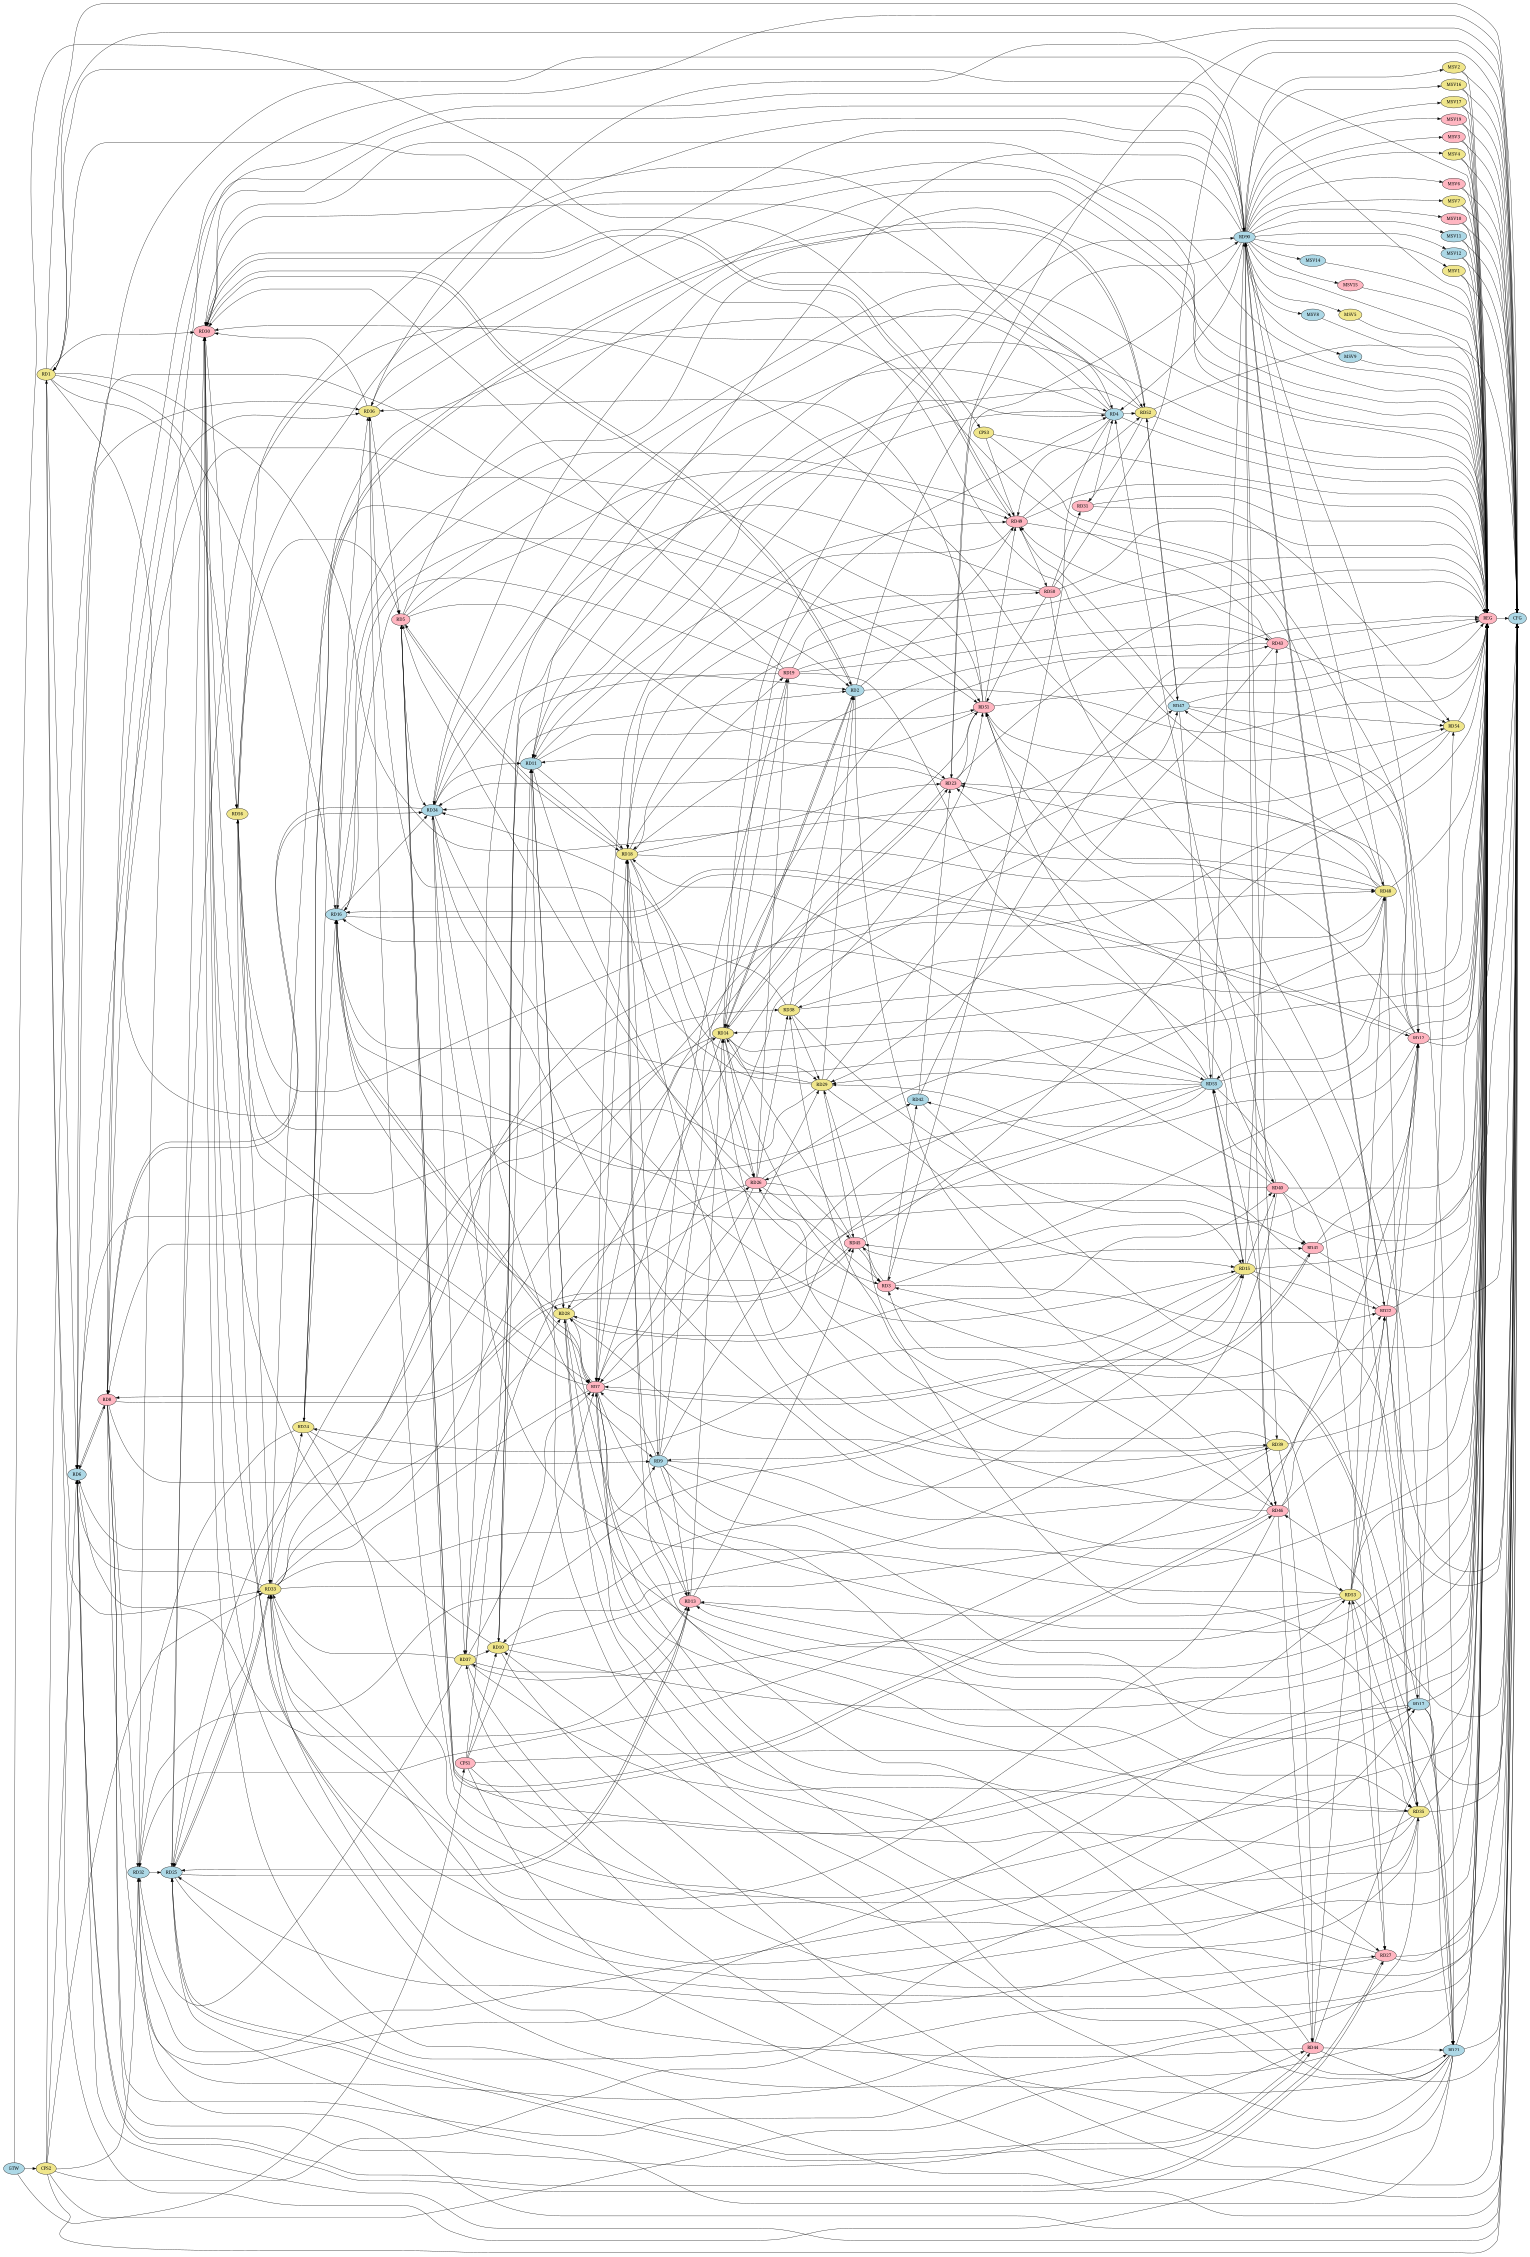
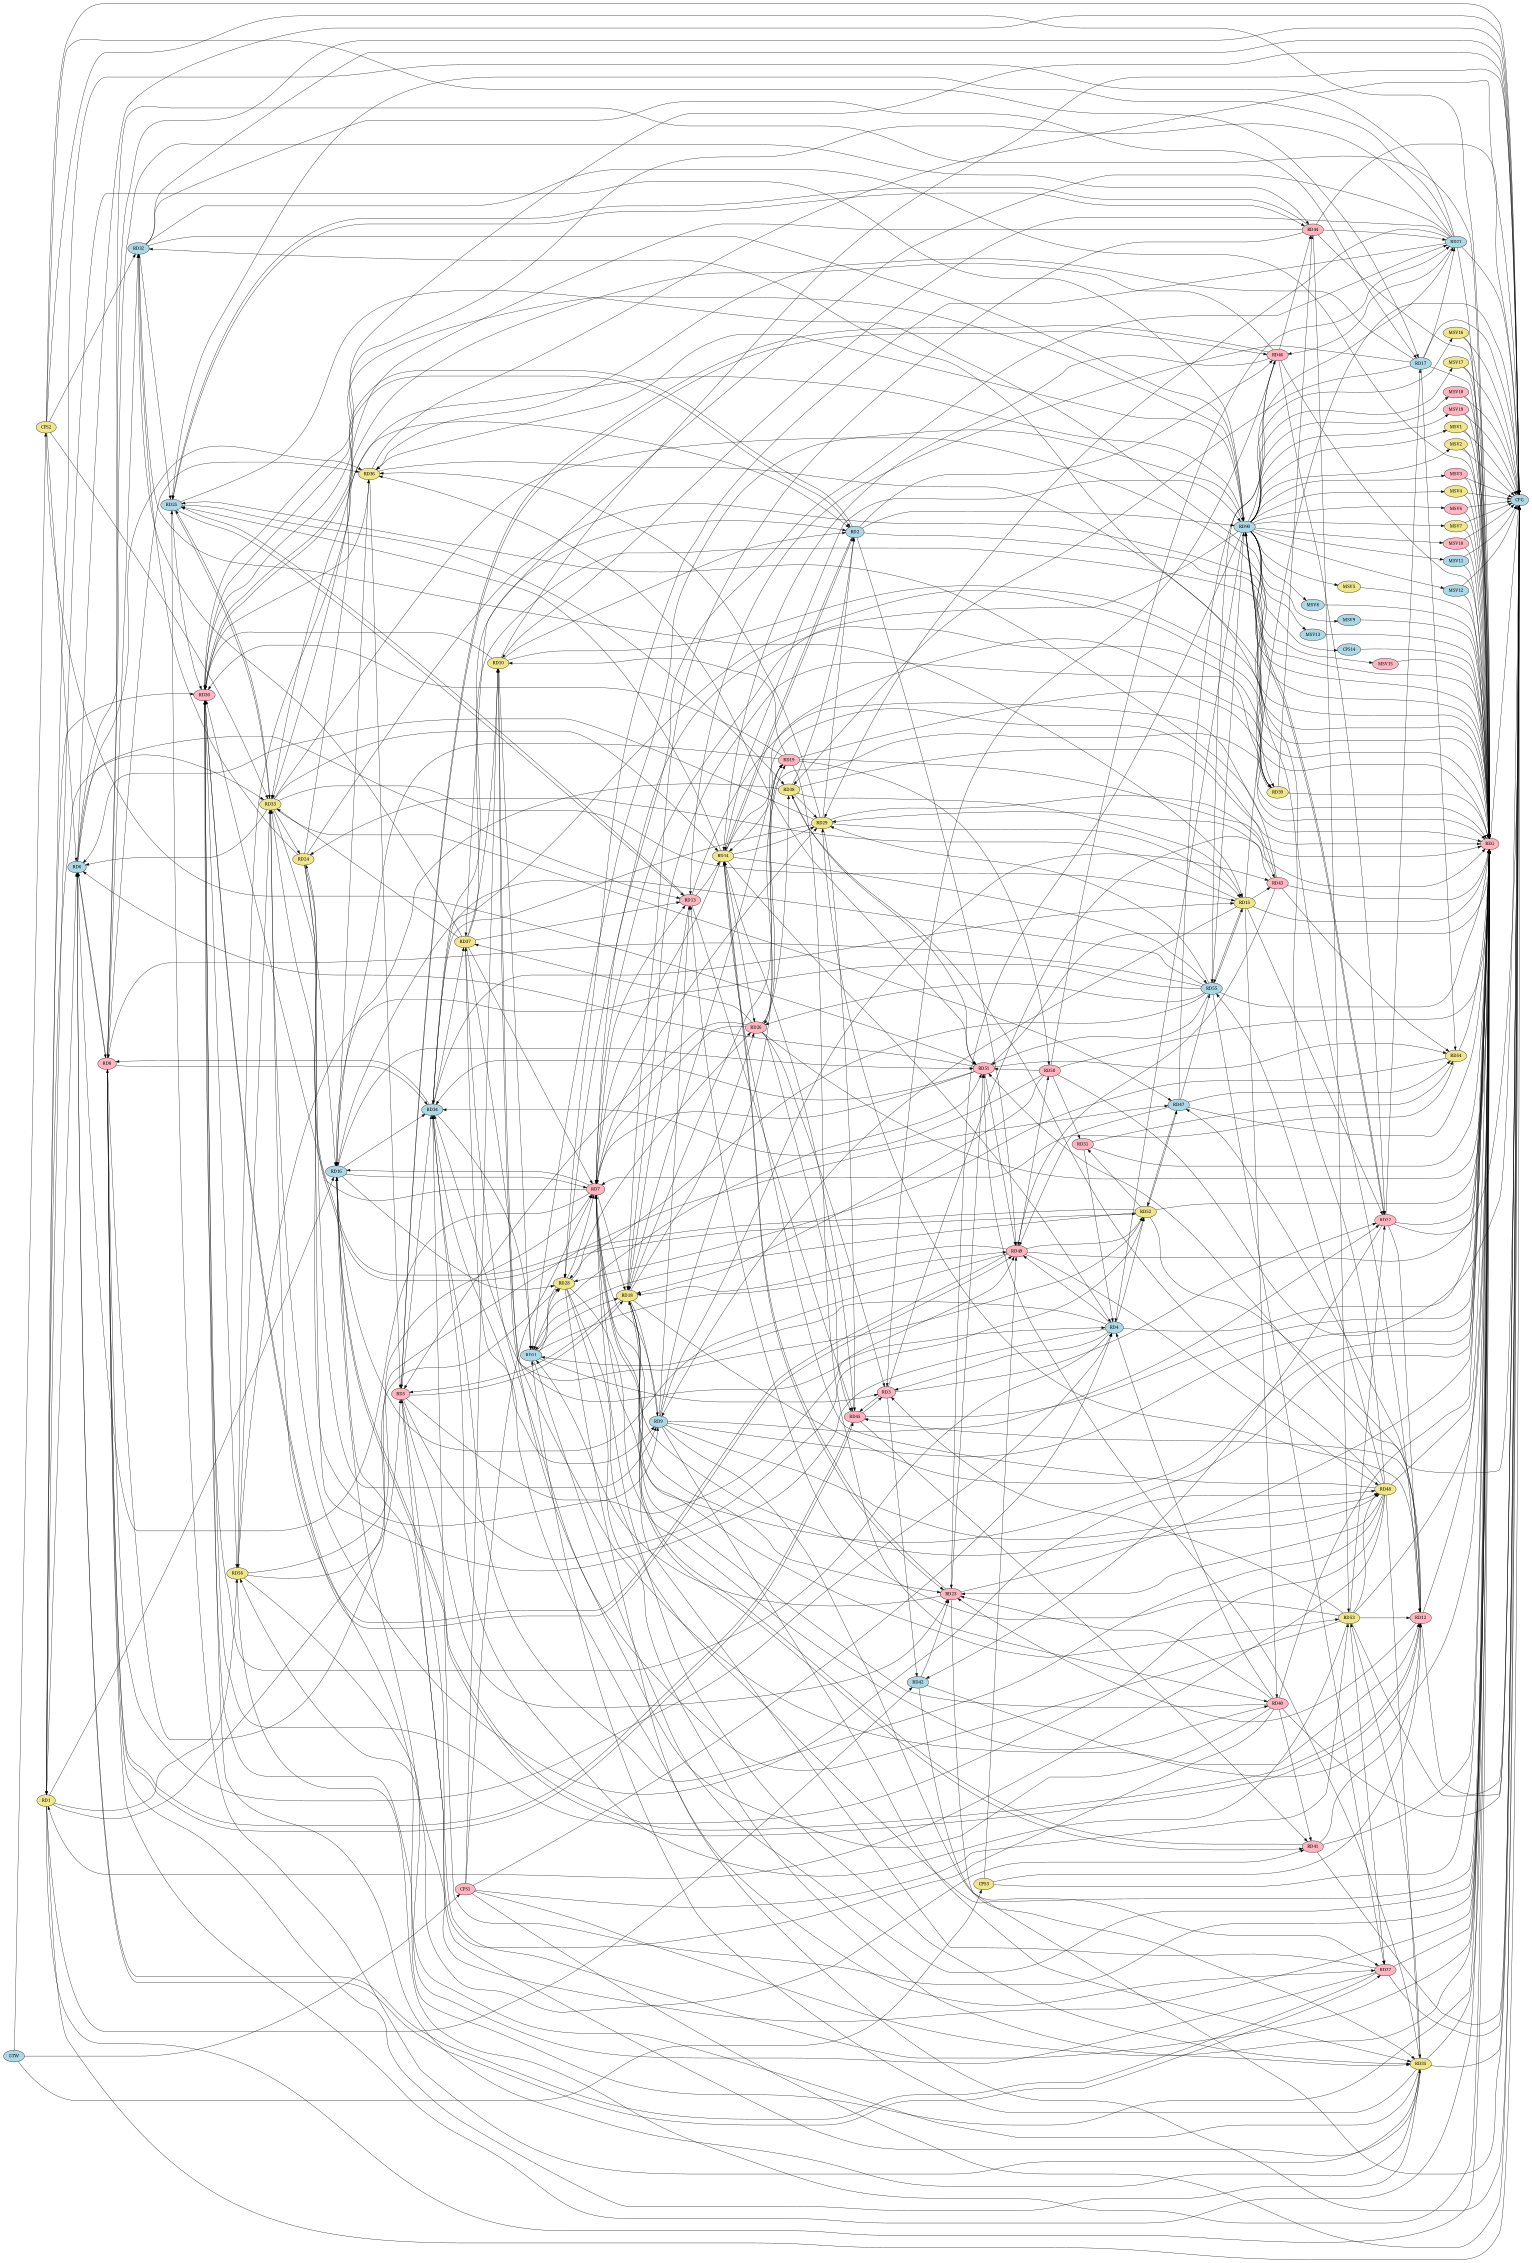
  strict digraph {
    fontname="Noto Serif"
    rankdir=LR
    node [fillcolor=lightpink fontname="Noto Serif" style=filled]
    edge [fontname="Noto Serif"]
    n1 [fillcolor=khaki label=RD1]
    n2 [fillcolor=lightblue label=RD6]
    n3 [fillcolor=lightblue label=RD16]
    n4 [label=RD30]
    n5 [fillcolor=khaki label=RD33]
    n6 [fillcolor=lightblue label=RD42]
    n7 [fillcolor=lightblue label=RD47]
    n8 [fillcolor=khaki label=RD56]
    n9 [label=REG]
    n10 [fillcolor=lightblue label=CFG]
    n11 [label=RD8]
    n12 [label=RD13]
    n13 [label=RD27]
    n14 [fillcolor=khaki label=RD36]
    n15 [fillcolor=lightblue label=RD34]
    n16 [label=RD7]
    n17 [fillcolor=khaki label=RD28]
    n18 [label=RD12]
    n19 [label=RD51]
    n20 [fillcolor=lightblue label=RD2]
    n21 [label=RD49]
    n22 [fillcolor=khaki label=RD14]
    n23 [fillcolor=lightblue label=RD9]
    n24 [fillcolor=khaki label=RD48]
    n25 [fillcolor=lightblue label=RD25]
    n26 [fillcolor=khaki label=RD15]
    n27 [fillcolor=khaki label=RD24]
    n28 [label=RD23]
    n29 [fillcolor=khaki label=RD35]
    n30 [fillcolor=khaki label=RD52]
    n31 [fillcolor=lightblue label=RD21]
    n32 [fillcolor=lightblue label=RD55]
    n33 [fillcolor=khaki label=RD54]
    n34 [fillcolor=lightblue label=RD90]
    n35 [label=RD5]
    n36 [label=RD41]
    n37 [label=RD46]
    n38 [fillcolor=lightblue label=RD4]
    n39 [fillcolor=khaki label=RD29]
    n40 [label=RD26]
    n41 [label=RD22]
    n42 [fillcolor=lightblue label=RD11]
    n43 [fillcolor=khaki label=RD39]
    n44 [fillcolor=khaki label=MSV1]
    n45 [fillcolor=khaki label=MSV2]
    n46 [label=MSV3]
    n47 [fillcolor=khaki label=MSV4]
    n48 [fillcolor=khaki label=MSV5]
    n49 [label=MSV6]
    n50 [fillcolor=khaki label=MSV7]
    n51 [fillcolor=lightblue label=MSV8]
    n52 [fillcolor=lightblue label=MSV9]
    n53 [label=MSV10]
    n54 [fillcolor=lightblue label=MSV11]
    n55 [fillcolor=lightblue label=MSV12]
-   n57 [fillcolor=lightblue label=MSV14]
+   n56 [fillcolor=lightblue label=MSV13]
+   n57 [fillcolor=lightblue label=CPS14]
    n58 [label=MSV15]
    n59 [fillcolor=khaki label=MSV16]
    n60 [fillcolor=khaki label=MSV17]
+   n61 [label=MSV18]
    n62 [label=MSV19]
    n63 [label=RD3]
    n64 [label=RD44]
    n65 [fillcolor=khaki label=RD18]
    n66 [label=RD50]
    n67 [label=RD45]
    n68 [fillcolor=lightblue label=RD17]
    n69 [label=RD31]
    n70 [label=RD19]
    n71 [fillcolor=khaki label=RD53]
    n72 [fillcolor=khaki label=RD37]
    n73 [fillcolor=lightblue label=RD32]
    n74 [fillcolor=khaki label=RD10]
    n75 [label=RD40]
    n76 [label=RD43]
    n77 [fillcolor=khaki label=RD38]
    n78 [label=CPS1]
    n79 [fillcolor=khaki label=CPS2]
    n80 [fillcolor=khaki label=CPS3]
    n81 [fillcolor=lightblue label=GTW]
    n1 -> n2
    n1 -> n3
    n1 -> n4
    n1 -> n5
    n1 -> n6
    n1 -> n7
    n1 -> n8
    n1 -> n9
    n1 -> n10
    n2 -> n9
    n2 -> n10
    n2 -> n11
    n2 -> n12
    n2 -> n13
    n2 -> n14
    n3 -> n9
    n3 -> n14
    n3 -> n15
    n3 -> n16
    n3 -> n17
    n3 -> n18
    n3 -> n19
    n4 -> n8
    n4 -> n9
    n4 -> n10
    n4 -> n20
    n4 -> n21
    n5 -> n2
    n5 -> n7
    n5 -> n9
    n5 -> n22
    n5 -> n23
    n5 -> n24
    n5 -> n25
    n5 -> n26
    n5 -> n27
    n6 -> n9
    n6 -> n28
    n6 -> n29
    n7 -> n9
    n7 -> n21
    n7 -> n30
    n7 -> n31
    n7 -> n32
    n7 -> n33
    n8 -> n5
    n8 -> n9
    n8 -> n16
    n8 -> n34
    n8 -> n35
    n8 -> n36
    n9 -> n10
    n11 -> n2
    n11 -> n9
    n11 -> n10
    n11 -> n14
    n11 -> n15
    n11 -> n17
    n11 -> n29
    n11 -> n38
    n11 -> n64
    n11 -> n67
    n11 -> n73
    n12 -> n9
    n12 -> n22
    n12 -> n25
    n12 -> n65
    n12 -> n67
    n13 -> n2
    n13 -> n8
    n13 -> n9
    n13 -> n10
    n13 -> n16
    n14 -> n4
    n14 -> n9
    n14 -> n10
    n14 -> n35
    n15 -> n9
    n15 -> n11
    n15 -> n20
    n15 -> n23
    n15 -> n26
    n15 -> n42
    n15 -> n43
    n15 -> n72
    n16 -> n2
    n16 -> n3
    n16 -> n4
    n16 -> n9
    n16 -> n12
    n16 -> n29
    n16 -> n31
    n16 -> n36
    n16 -> n39
    n16 -> n65
    n17 -> n9
    n17 -> n10
    n17 -> n16
    n17 -> n29
    n17 -> n40
    n17 -> n42
    n17 -> n75
    n18 -> n3
    n18 -> n7
    n18 -> n9
    n18 -> n10
    n18 -> n19
    n18 -> n28
    n18 -> n39
    n18 -> n67
    n19 -> n2
    n19 -> n9
    n19 -> n14
    n19 -> n15
    n19 -> n16
    n19 -> n21
    n19 -> n33
    n20 -> n4
    n20 -> n9
    n20 -> n21
    n20 -> n22
    n20 -> n34
    n20 -> n37
    n21 -> n3
    n21 -> n4
    n21 -> n9
    n21 -> n24
    n21 -> n30
    n21 -> n65
    n21 -> n66
    n22 -> n9
    n22 -> n16
    n22 -> n20
    n22 -> n25
    n22 -> n28
    n22 -> n32
    n22 -> n34
    n22 -> n38
    n22 -> n39
    n22 -> n40
    n23 -> n9
    n23 -> n12
    n23 -> n13
    n23 -> n16
    n23 -> n24
    n23 -> n29
    n23 -> n41
    n23 -> n70
    n23 -> n76
    n24 -> n1
    n24 -> n4
    n24 -> n9
    n24 -> n15
    n24 -> n22
    n24 -> n28
    n24 -> n29
    n24 -> n32
    n24 -> n34
    n24 -> n77
    n25 -> n4
    n25 -> n5
    n25 -> n9
    n25 -> n12
    n25 -> n64
    n25 -> n77
    n26 -> n9
    n26 -> n10
    n26 -> n23
    n26 -> n27
    n26 -> n32
    n26 -> n41
    n26 -> n75
    n26 -> n76
    n27 -> n3
    n27 -> n9
    n27 -> n20
    n27 -> n23
    n27 -> n30
    n27 -> n73
    n28 -> n9
    n28 -> n10
    n28 -> n19
    n28 -> n22
    n28 -> n42
    n29 -> n4
    n29 -> n5
    n29 -> n9
    n29 -> n10
    n29 -> n19
    n29 -> n25
    n29 -> n35
    n29 -> n42
    n29 -> n71
    n30 -> n7
    n30 -> n9
    n30 -> n10
    n30 -> n15
    n30 -> n27
    n30 -> n42
    n30 -> n69
    n31 -> n1
    n31 -> n4
    n31 -> n9
    n31 -> n10
    n31 -> n17
    n31 -> n25
    n31 -> n37
    n31 -> n39
    n31 -> n72
    n31 -> n74
    n32 -> n3
    n32 -> n8
    n32 -> n9
    n32 -> n11
    n32 -> n13
    n32 -> n17
    n32 -> n19
    n32 -> n26
    n32 -> n34
    n32 -> n39
    n32 -> n40
    n33 -> n9
    n33 -> n16
    n33 -> n17
    n34 -> n1
    n34 -> n4
    n34 -> n9
    n34 -> n14
    n34 -> n16
    n34 -> n18
    n34 -> n28
    n34 -> n37
    n34 -> n38
    n34 -> n41
    n34 -> n42
    n34 -> n43
    n34 -> n44
    n34 -> n45
    n34 -> n46
    n34 -> n47
    n34 -> n48
    n34 -> n49
    n34 -> n50
    n34 -> n51
    n34 -> n52
    n34 -> n53
    n34 -> n54
    n34 -> n55
+   n34 -> n56
    n34 -> n57
    n34 -> n58
    n34 -> n59
    n34 -> n60
+   n34 -> n61
    n34 -> n62
    n35 -> n9
    n35 -> n15
    n35 -> n21
    n35 -> n28
    n35 -> n30
    n35 -> n37
    n35 -> n65
    n36 -> n9
    n36 -> n10
    n36 -> n16
    n36 -> n18
    n37 -> n5
    n37 -> n9
    n37 -> n22
    n37 -> n32
    n37 -> n35
    n37 -> n41
    n37 -> n63
    n37 -> n64
    n38 -> n4
    n38 -> n5
    n38 -> n9
    n38 -> n21
    n38 -> n30
    n38 -> n42
    n38 -> n63
    n39 -> n2
    n39 -> n9
    n39 -> n14
    n39 -> n15
    n39 -> n20
    n39 -> n26
    n39 -> n67
    n40 -> n9
    n40 -> n16
    n40 -> n35
    n40 -> n63
    n40 -> n67
    n40 -> n70
    n40 -> n72
    n40 -> n77
    n41 -> n6
    n41 -> n9
    n41 -> n10
    n41 -> n18
    n41 -> n34
    n41 -> n68
    n42 -> n9
    n42 -> n17
    n42 -> n19
    n42 -> n21
    n42 -> n63
    n42 -> n65
    n43 -> n9
    n43 -> n17
    n43 -> n40
    n43 -> n64
    n43 -> n73
    n44 -> n9
    n44 -> n10
    n45 -> n9
    n45 -> n10
    n46 -> n9
    n46 -> n10
    n47 -> n9
    n47 -> n10
    n48 -> n9
    n49 -> n9
    n49 -> n10
    n50 -> n9
    n50 -> n10
    n51 -> n9
    n52 -> n9
    n53 -> n9
    n53 -> n10
    n54 -> n9
    n54 -> n10
    n55 -> n9
    n55 -> n10
+   n56 -> n9
    n57 -> n9
    n58 -> n9
    n59 -> n9
    n59 -> n10
    n60 -> n9
    n60 -> n10
+   n61 -> n9
+   n61 -> n10
    n62 -> n9
    n62 -> n10
    n63 -> n6
    n63 -> n9
    n63 -> n41
    n63 -> n67
    n64 -> n5
    n64 -> n9
    n64 -> n10
    n64 -> n25
    n64 -> n31
    n64 -> n65
    n64 -> n71
    n65 -> n9
    n65 -> n23
    n65 -> n24
    n65 -> n28
    n65 -> n35
    n65 -> n40
    n65 -> n43
    n65 -> n70
    n65 -> n71
    n66 -> n9
    n66 -> n10
    n66 -> n15
    n66 -> n19
    n66 -> n31
    n66 -> n65
    n66 -> n69
    n67 -> n9
    n67 -> n11
    n67 -> n22
    n67 -> n36
    n67 -> n63
    n68 -> n9
    n68 -> n10
    n68 -> n12
    n68 -> n14
    n68 -> n31
    n68 -> n33
    n68 -> n77
    n69 -> n9
    n69 -> n33
    n69 -> n38
    n70 -> n3
    n70 -> n4
    n70 -> n9
    n70 -> n22
    n70 -> n66
    n70 -> n74
    n70 -> n75
    n70 -> n76
    n71 -> n9
    n71 -> n10
    n71 -> n12
    n71 -> n13
    n71 -> n15
    n71 -> n18
    n71 -> n24
    n71 -> n41
    n71 -> n63
    n71 -> n72
    n72 -> n5
    n72 -> n9
    n72 -> n12
    n72 -> n13
    n72 -> n16
    n72 -> n38
    n72 -> n73
    n72 -> n74
    n73 -> n9
    n73 -> n10
    n73 -> n25
    n73 -> n26
    n73 -> n34
    n73 -> n68
    n74 -> n4
    n74 -> n9
    n74 -> n10
    n74 -> n18
    n74 -> n20
    n74 -> n42
    n75 -> n3
    n75 -> n9
    n75 -> n10
    n75 -> n28
    n75 -> n36
    n75 -> n38
    n75 -> n65
    n75 -> n74
    n76 -> n9
    n76 -> n21
    n76 -> n25
    n76 -> n33
    n76 -> n39
    n76 -> n65
    n77 -> n3
    n77 -> n9
    n77 -> n19
    n77 -> n20
    n77 -> n26
    n77 -> n39
    n78 -> n9
    n78 -> n10
    n78 -> n16
    n78 -> n38
    n78 -> n71
    n78 -> n74
    n79 -> n2
    n79 -> n5
    n79 -> n9
    n79 -> n10
    n79 -> n19
    n79 -> n68
    n79 -> n73
    n80 -> n9
    n80 -> n18
    n80 -> n21
    n81 -> n78
    n81 -> n79
    n81 -> n80
  }
